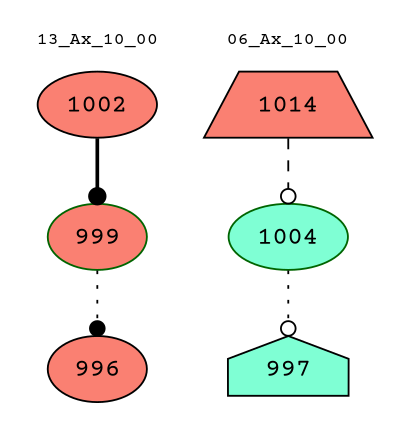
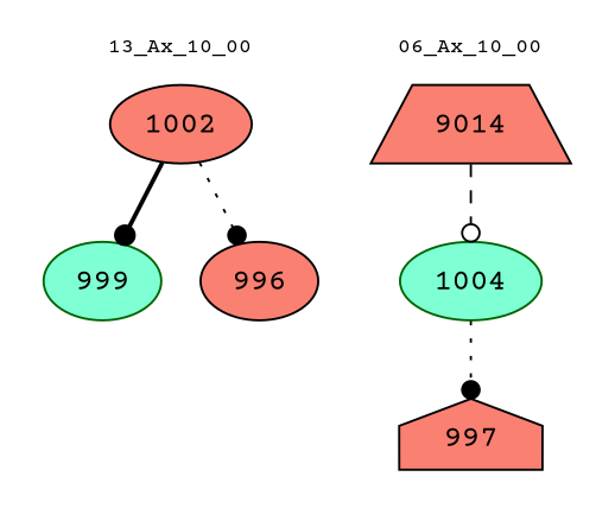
  digraph {
    fontname="Courier Prime"
    node [color=black fillcolor=salmon fontname="Courier Prime" shape=ellipse style=filled]
    edge [arrowhead=dot color=black fontname="Courier Prime" style=dotted]
-   n1 [color=darkgreen label=999]
+   n1 [color=darkgreen fillcolor=aquamarine label=999]
    n2 [label=996]
    n3 [label=1002]
    n4 [color=darkgreen fillcolor=aquamarine label=1004]
-   n5 [fillcolor=aquamarine label=997 shape=house]
-   n6 [label=1014 shape=trapezium]
+   n5 [label=997 shape=house]
+   n6 [label=9014 shape=trapezium]
    subgraph cluster_1 {
      color=white
      fontsize=10
      label="13_Ax_10_00"
      n1
      n2
      n3
    }
    subgraph cluster_2 {
      color=white
      fontsize=10
      label="06_Ax_10_00"
      n4
      n5
      n6
    }
-   n1 -> n2
+   n3 -> n2
    n3 -> n1 [style=bold]
-   n4 -> n5 [arrowhead=odot]
+   n4 -> n5
    n6 -> n4 [arrowhead=odot style=dashed]
  }
